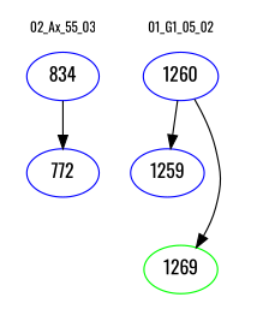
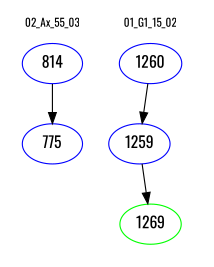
  digraph {
    fontname=Oswald
    node [color=blue fontname=Oswald]
    edge [color=black fontname=Oswald]
-   n1 [label=834]
-   n2 [label=772]
+   n1 [label=814]
+   n2 [label=775]
    n3 [label=1260]
    n4 [label=1259]
    n5 [color=green label=1269]
    subgraph cluster_1 {
      color=white
      fontsize=10
      label="02_Ax_55_03"
      n1
      n2
    }
    subgraph cluster_2 {
      color=white
      fontsize=10
-     label="01_G1_05_02"
+     label="01_G1_15_02"
      n3
      n4
      n5
    }
    n1 -> n2
    n3 -> n4
-   n3 -> n5
+   n4 -> n5
  }
